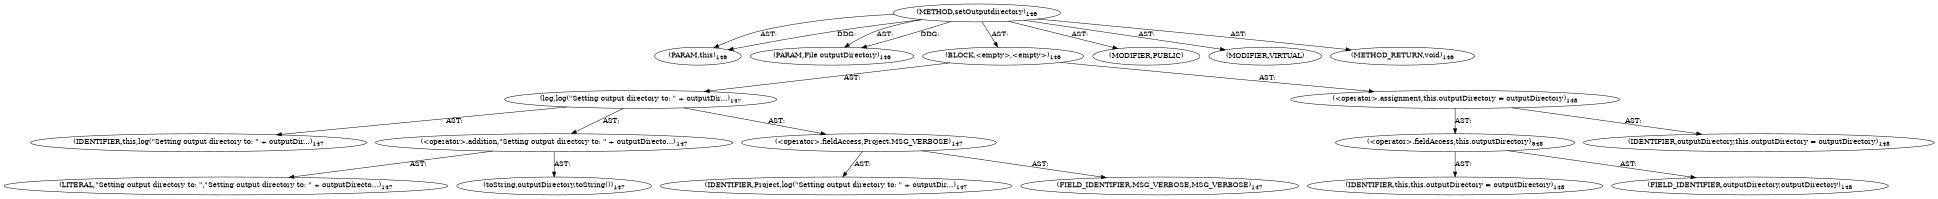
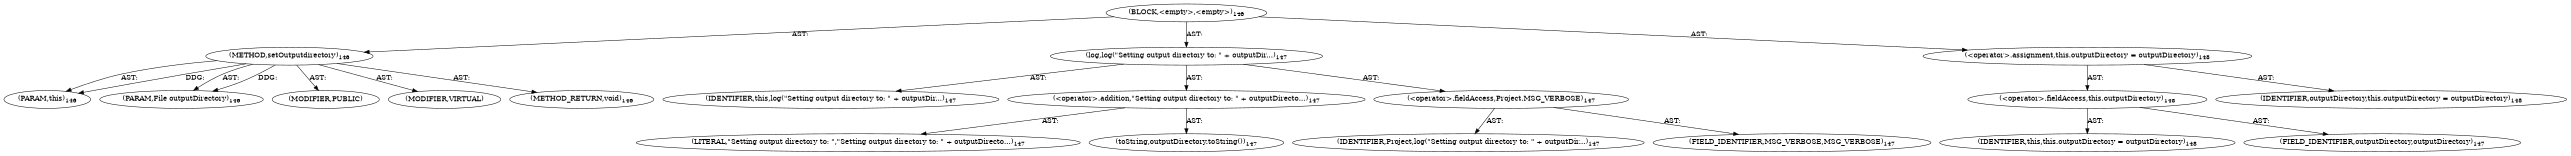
  digraph {
    n1 [label=<(METHOD,setOutputdirectory)<SUB>146</SUB>>]
    n2 [label=<(PARAM,this)<SUB>146</SUB>>]
    n3 [label=<(PARAM,File outputDirectory)<SUB>146</SUB>>]
    n4 [label=<(BLOCK,&lt;empty&gt;,&lt;empty&gt;)<SUB>146</SUB>>]
    n5 [label=<(MODIFIER,PUBLIC)>]
    n6 [label=<(MODIFIER,VIRTUAL)>]
    n7 [label=<(METHOD_RETURN,void)<SUB>146</SUB>>]
    n8 [label=<(log,log(&quot;Setting output directory to: &quot; + outputDir...)<SUB>147</SUB>>]
    n9 [label=<(&lt;operator&gt;.assignment,this.outputDirectory = outputDirectory)<SUB>148</SUB>>]
    n10 [label=<(IDENTIFIER,this,log(&quot;Setting output directory to: &quot; + outputDir...)<SUB>147</SUB>>]
    n11 [label=<(&lt;operator&gt;.addition,&quot;Setting output directory to: &quot; + outputDirecto...)<SUB>147</SUB>>]
    n12 [label=<(&lt;operator&gt;.fieldAccess,Project.MSG_VERBOSE)<SUB>147</SUB>>]
-   n13 [label=<(&lt;operator&gt;.fieldAccess,this.outputDirectory)<SUB>548</SUB>>]
+   n13 [label=<(&lt;operator&gt;.fieldAccess,this.outputDirectory)<SUB>148</SUB>>]
    n14 [label=<(IDENTIFIER,outputDirectory,this.outputDirectory = outputDirectory)<SUB>148</SUB>>]
    n15 [label=<(LITERAL,&quot;Setting output directory to: &quot;,&quot;Setting output directory to: &quot; + outputDirecto...)<SUB>147</SUB>>]
    n16 [label=<(toString,outputDirectory.toString())<SUB>147</SUB>>]
    n17 [label=<(IDENTIFIER,Project,log(&quot;Setting output directory to: &quot; + outputDir...)<SUB>147</SUB>>]
    n18 [label=<(FIELD_IDENTIFIER,MSG_VERBOSE,MSG_VERBOSE)<SUB>147</SUB>>]
    n19 [label=<(IDENTIFIER,this,this.outputDirectory = outputDirectory)<SUB>148</SUB>>]
-   n20 [label=<(FIELD_IDENTIFIER,outputDirectory,outputDirectory)<SUB>148</SUB>>]
+   n20 [label=<(FIELD_IDENTIFIER,outputDirectory,outputDirectory)<SUB>147</SUB>>]
    n1 -> n2 [label="AST: "]
    n1 -> n2 [label="DDG: "]
    n1 -> n3 [label="AST: "]
    n1 -> n3 [label="DDG: "]
-   n1 -> n4 [label="AST: "]
+   n4 -> n1 [label="AST: "]
    n1 -> n5 [label="AST: "]
    n1 -> n6 [label="AST: "]
    n1 -> n7 [label="AST: "]
    n4 -> n8 [label="AST: "]
    n4 -> n9 [label="AST: "]
    n8 -> n10 [label="AST: "]
    n8 -> n11 [label="AST: "]
    n8 -> n12 [label="AST: "]
    n9 -> n13 [label="AST: "]
    n9 -> n14 [label="AST: "]
    n11 -> n15 [label="AST: "]
    n11 -> n16 [label="AST: "]
    n12 -> n17 [label="AST: "]
    n12 -> n18 [label="AST: "]
    n13 -> n19 [label="AST: "]
    n13 -> n20 [label="AST: "]
  }
